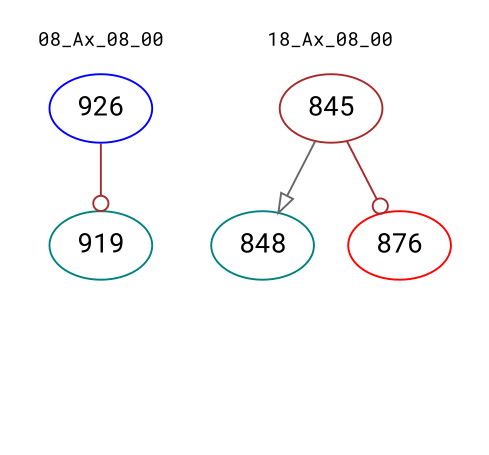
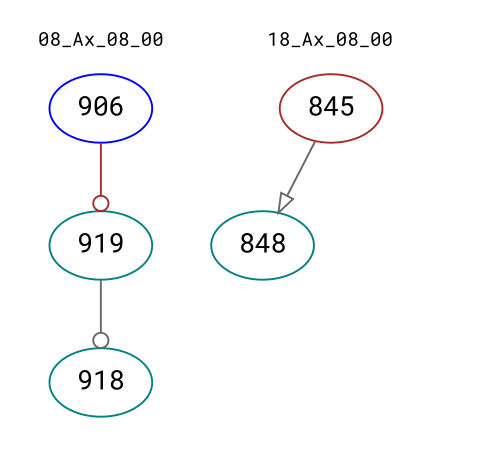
  digraph {
    fontname="Roboto Mono"
    node [color=teal fontname="Roboto Mono"]
    edge [arrowhead=odot color=brown fontname="Roboto Mono"]
-   n1 [color=blue label=926]
+   n1 [color=blue label=906]
    n2 [label=919]
+   n3 [label=918]
    n4 [label=848]
    n5 [color=brown label=845]
-   n6 [color=red label=876]
    subgraph cluster_1 {
      color=white
      fontsize=10
      label="08_Ax_08_00"
      n1
      n2
+     n3
    }
    subgraph cluster_2 {
      color=white
      fontsize=10
      label="18_Ax_08_00"
      n4
      n5
-     n6
    }
    n1 -> n2
+   n2 -> n3 [color=gray40]
    n5 -> n4 [arrowhead=onormal color=gray40]
-   n5 -> n6
  }
